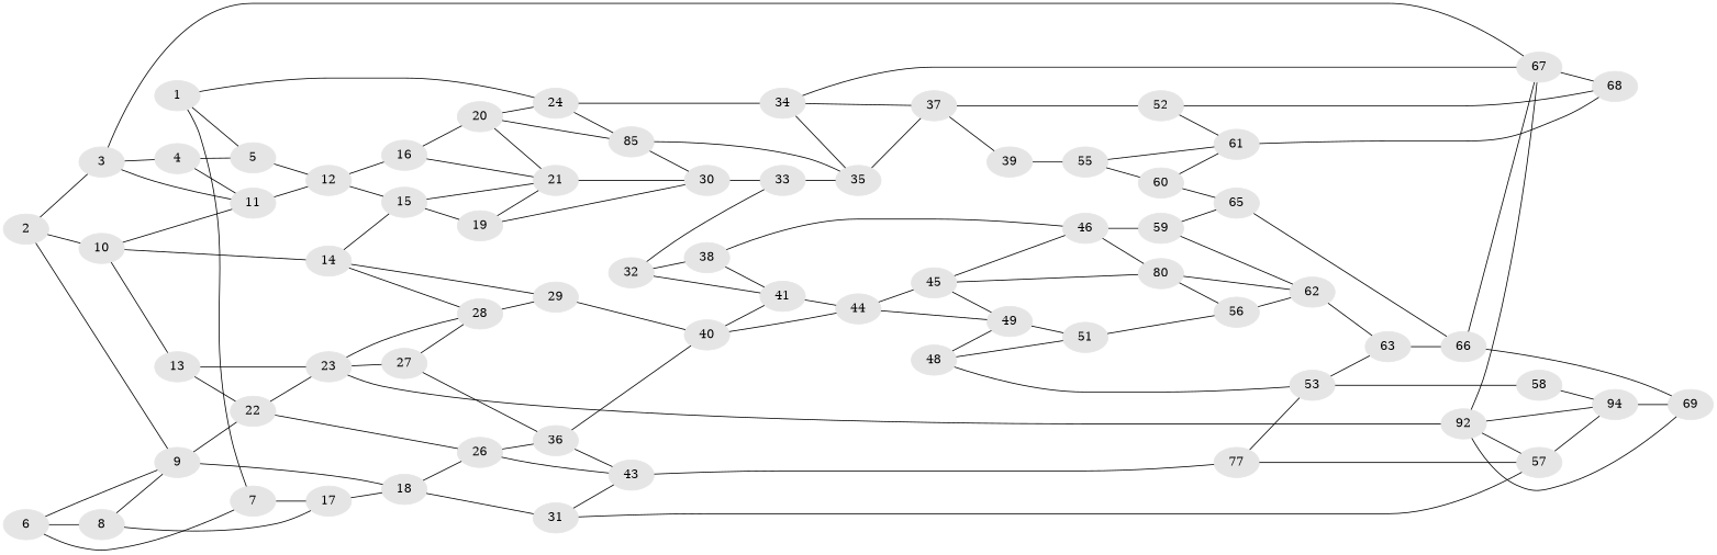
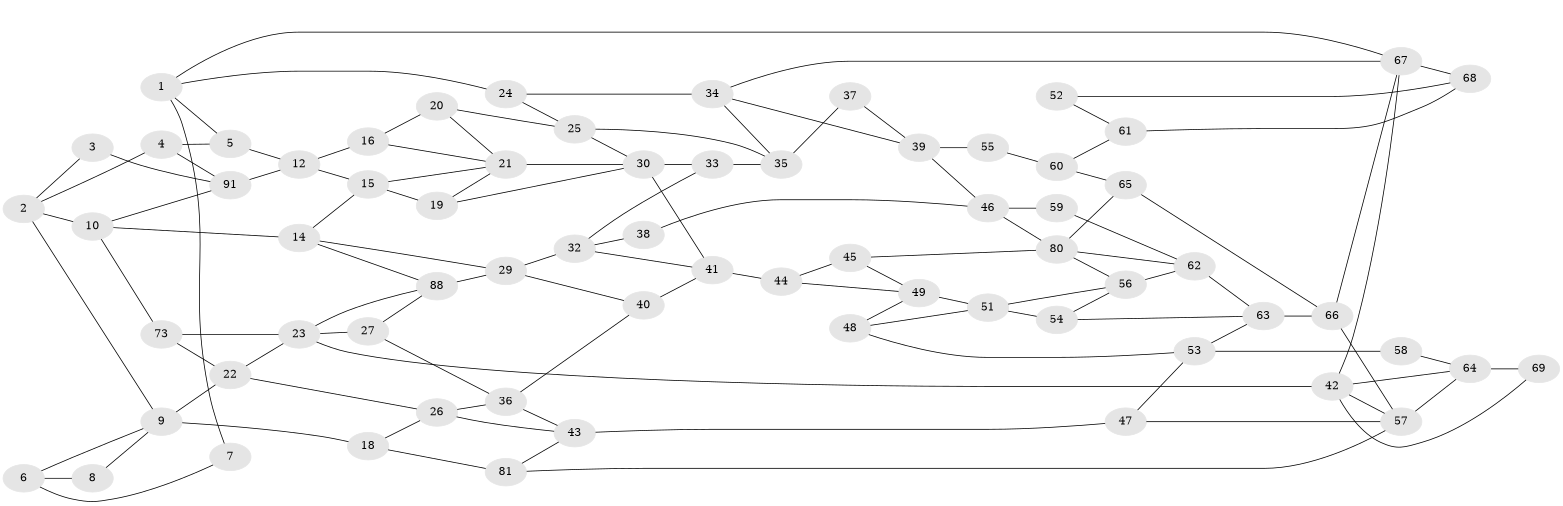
  graph {
    rankdir=LR
    node [color=gray90 style=filled]
    edge [weight=1.0]
    1
    5
    7
    24
    67
    12
-   17
-   25 [label=85]
+   25
    34
    68
    2
    3
    9
    10
    4
-   11
+   11 [label=91]
    18
    22
-   13
+   13 [label=73]
    14
    15
    16
    6
    8
-   42 [label=92]
+   42
    57
-   64 [label=94]
+   64
    69
    26
-   31
+   31 [label=81]
    23
-   28
+   28 [label=88]
    29
    19
    21
    20
    27
    32
    40
    30
    36
    43
    33
    35
    37
-   47 [label=77]
+   47
    38
    41
    44
    46
    39
    52
    55
    61
    n55 [label=80]
    59
    60
    45
    49
    53
    51
    56
    62
    65
    58
    63
    48
+   54
    66
    1 -- 5
    1 -- 7
    1 -- 24
-   3 -- 67
+   1 -- 67
    5 -- 12
-   7 -- 17 [weight=2.0]
    24 -- 25
    24 -- 34
    67 -- 68 [weight=2.0]
    12 -- 15
    12 -- 16
-   17 -- 18
    25 -- 30
    25 -- 35
    34 -- 67
    34 -- 35
-   34 -- 37
+   34 -- 39
    2 -- 3
    2 -- 9
    2 -- 10
-   3 -- 4
+   2 -- 4
    3 -- 11
    9 -- 18
    9 -- 22
    10 -- 11
    10 -- 13
    10 -- 14
    4 -- 5 [weight=2.0]
    4 -- 11
    11 -- 12
    18 -- 26
    18 -- 31
    22 -- 26
    22 -- 23
    13 -- 22
    13 -- 23
    14 -- 15
    14 -- 28
    14 -- 29
    15 -- 19
    15 -- 21
    16 -- 21 [weight=2.0]
    16 -- 20
    6 -- 7
    6 -- 9
    6 -- 8
-   8 -- 17
    8 -- 9
    42 -- 67
    42 -- 57
    42 -- 64
    42 -- 69
    57 -- 64
    64 -- 69 [weight=2.0]
    26 -- 36
    26 -- 43
    31 -- 57
    31 -- 43
    23 -- 42
    23 -- 28
    23 -- 27
    28 -- 29
+   29 -- 32
    29 -- 40
    19 -- 21
    19 -- 30
    21 -- 30
-   20 -- 24
    20 -- 25
    20 -- 21
    27 -- 28
    27 -- 36
    32 -- 33
    32 -- 38
    32 -- 41
    40 -- 41
-   40 -- 44
    30 -- 33
    36 -- 40
    36 -- 43
    43 -- 47
    33 -- 35
    35 -- 37
    37 -- 39
-   37 -- 52
    47 -- 57
    47 -- 53
-   38 -- 41
+   30 -- 41
    38 -- 46
    41 -- 44
    44 -- 45
    44 -- 49
    46 -- n55
    46 -- 59
-   45 -- 46
+   39 -- 46
    39 -- 55
    52 -- 68
    52 -- 61
-   55 -- 61
    55 -- 60 [weight=2.0]
    61 -- 68
    n55 -- 56
    n55 -- 62
    59 -- 62
-   59 -- 65 [weight=2.0]
+   n55 -- 65 [weight=2.0]
    60 -- 61
    60 -- 65
    45 -- n55
    45 -- 49
    49 -- 51
    53 -- 58
    53 -- 63
    51 -- 56
+   51 -- 54
    56 -- 62
    62 -- 63
    65 -- 66
    58 -- 64 [weight=2.0]
    63 -- 66
    48 -- 49
    48 -- 53
    48 -- 51
+   54 -- 56
+   54 -- 63
    66 -- 67
-   66 -- 69
+   66 -- 57
  }
